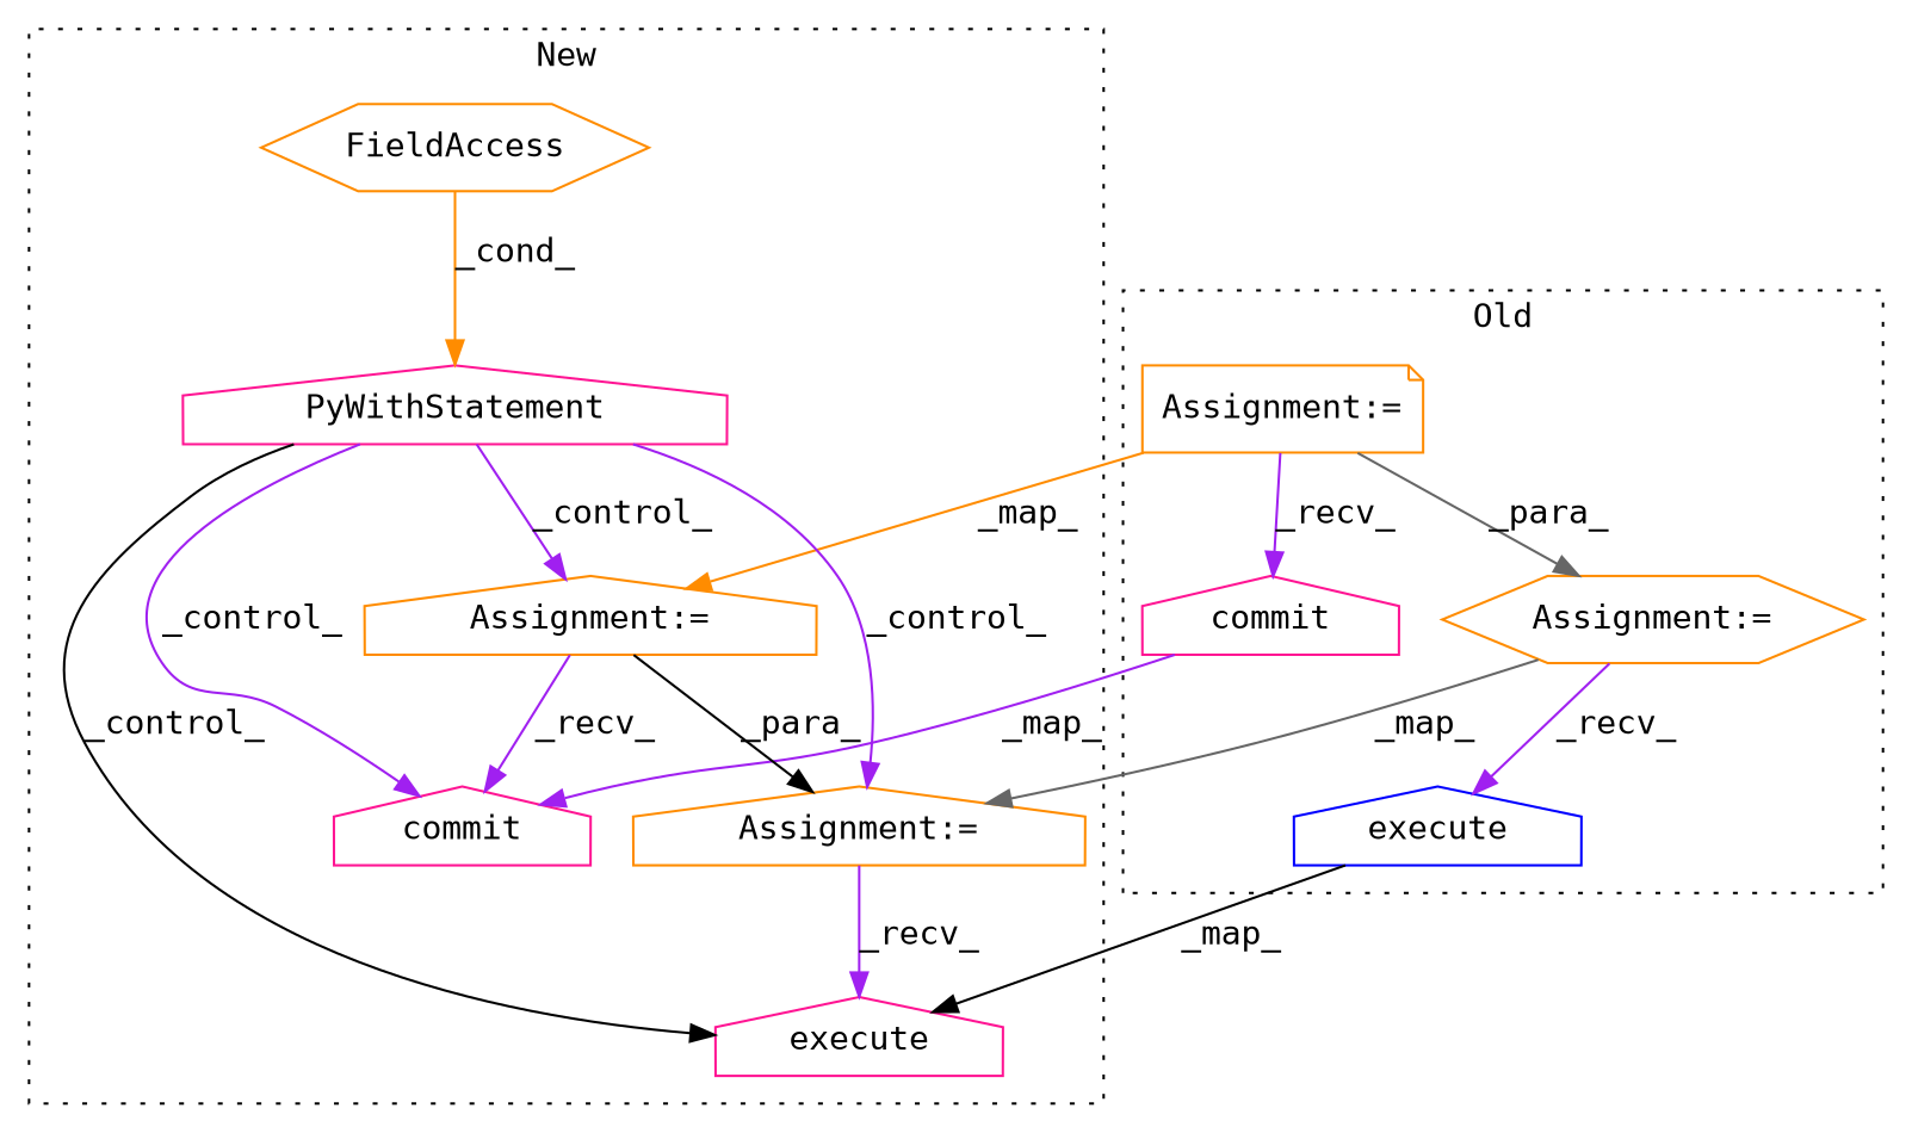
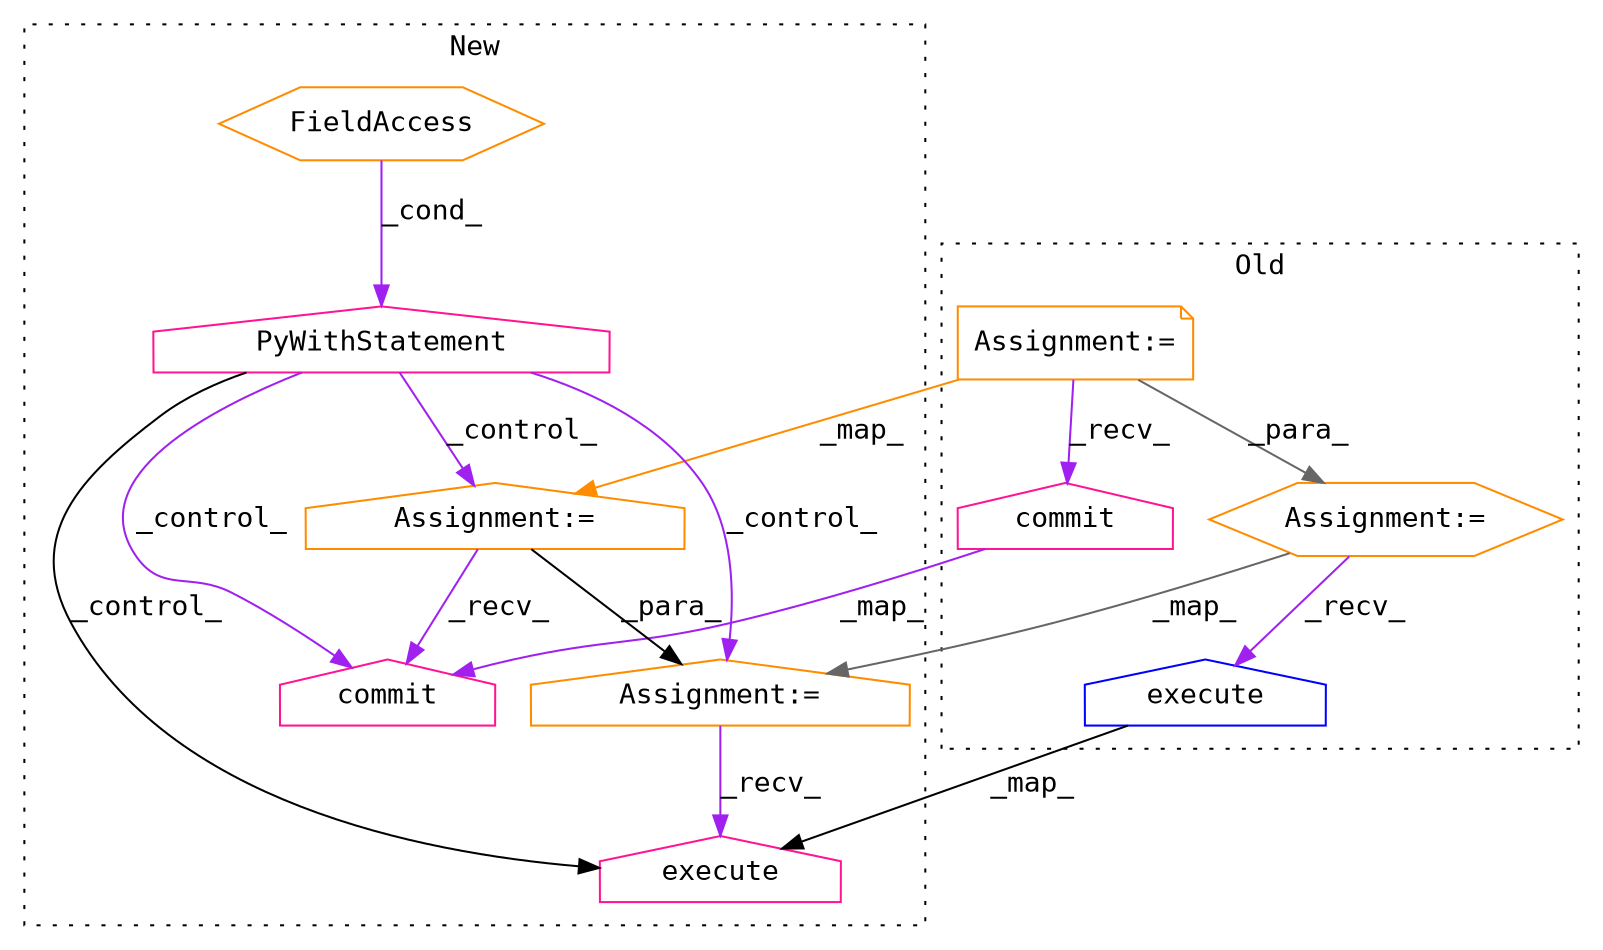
  digraph {
    fontname="DejaVu Sans Mono"
    node [a=32 l=1 shape=house color=darkorange fontname="DejaVu Sans Mono"]
    edge [color=purple fontname="DejaVu Sans Mono"]
    n1 [l=8 label=commit s=10518 color=deeppink]
    n2 [a=7 label="Assignment:=" s=10224 shape=note]
    n3 [l="8,2" label=execute s="10276,10505" color=blue]
    n4 [a=7 label="Assignment:=" s=10254 shape=hexagon]
    n5 [l=8 label=commit s=13273 color=deeppink]
    n6 [a=104 l="10,2" label=PyWithStatement s="12916,12953" color=deeppink]
    n7 [a=7 label="Assignment:=" s=12967]
    n8 [a=22 l=27 label=FieldAccess s=12926 shape=hexagon]
    n9 [l="8,2" label=execute s="13023,13258" color=deeppink]
    n10 [a=7 label="Assignment:=" s=12999]
    subgraph cluster_1 {
      label=Old
      style=dotted
      n1
      n2
      n3
      n4
    }
    subgraph cluster_2 {
      label=New
      style=dotted
      n5
      n6
      n7
      n8
      n9
      n10
    }
    n1 -> n5 [label=_map_]
    n2 -> n1 [label=_recv_]
    n2 -> n4 [label=_para_ color=gray40]
    n2 -> n7 [label=_map_ color=darkorange]
    n3 -> n9 [label=_map_ color=black]
    n4 -> n3 [label=_recv_]
    n4 -> n10 [label=_map_ color=gray40]
    n6 -> n5 [label=_control_]
    n6 -> n7 [label=_control_]
    n6 -> n9 [label=_control_ color=black]
    n6 -> n10 [label=_control_]
    n7 -> n5 [label=_recv_]
    n7 -> n10 [label=_para_ color=black]
-   n8 -> n6 [label=_cond_ color=darkorange]
+   n8 -> n6 [label=_cond_]
    n10 -> n9 [label=_recv_]
  }
